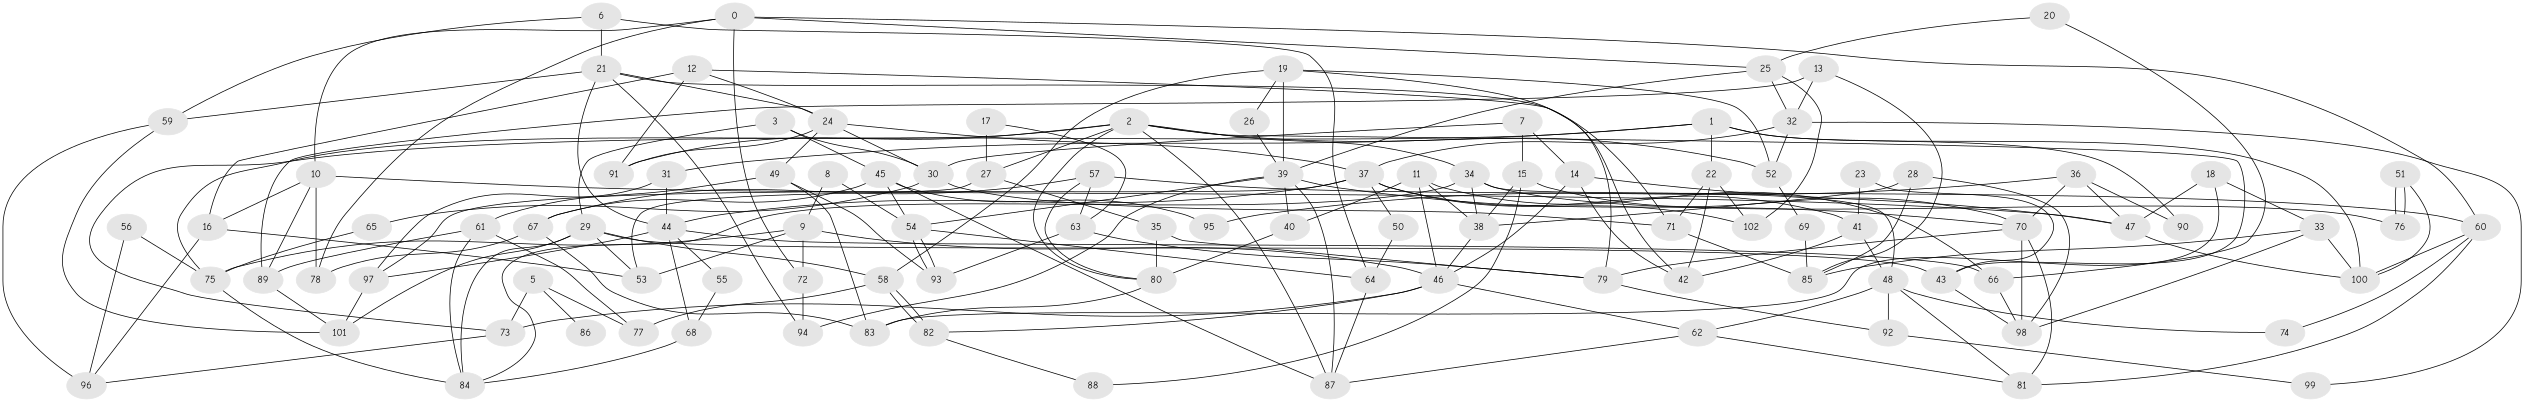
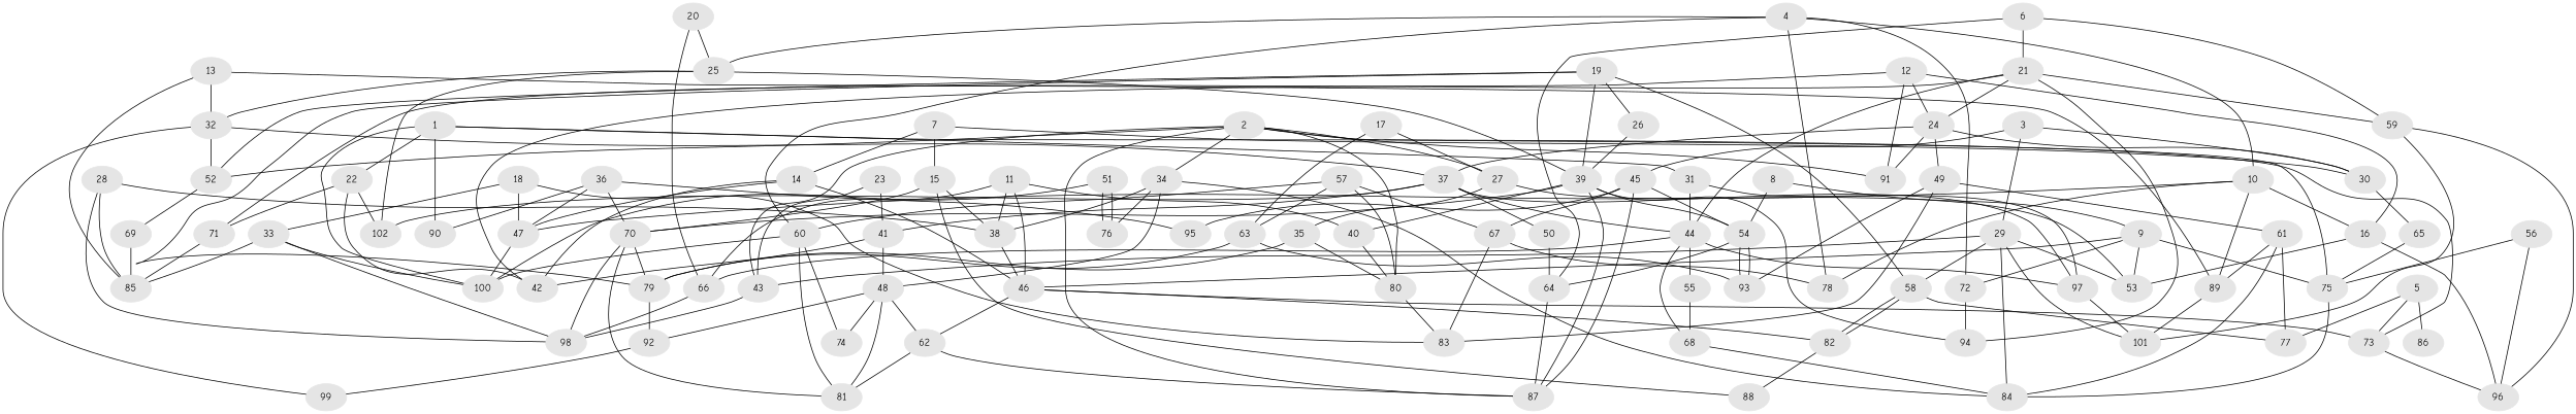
  graph {
    fontname="Comic Neue"
    node [color=gray90 fontname="Comic Neue" style=filled]
    edge [fontname="Comic Neue"]
    1
    22
    31
    73
    90
    100
    42
    71
    102
    44
    97
    96
    2
    27
    34
    43
    52
    75
    80
    87
    91
    53
    35
    38
    84
    48
    76
    98
    69
    83
    3
    29
    30
    45
    58
    101
    65
    54
    95
    67
-   4 [label=0]
+   4
    10
    25
    60
    72
    78
    16
    47
    89
    32
    39
    74
    81
    94
    5
    77
    86
    6
    21
    59
    64
    24
    7
    14
    15
    46
    70
    88
    8
    9
    93
    62
    82
    11
    40
    66
    12
    37
    49
    13
    85
    99
    79
    17
    63
    18
    33
    19
    26
    92
    20
    55
    68
    23
    41
    50
    61
    28
    36
    51
    56
    57
    1 -- 22
    1 -- 31
    1 -- 73
    1 -- 90
    1 -- 100
    22 -- 42
    22 -- 71
    22 -- 102
    31 -- 44
    31 -- 97
    73 -- 96
    71 -- 85
    44 -- 97
    44 -- 66
    44 -- 55
    44 -- 68
    97 -- 101
    2 -- 27
    2 -- 34
    2 -- 43
    2 -- 52
    2 -- 75
    2 -- 80
    2 -- 87
    2 -- 91
    27 -- 53
    27 -- 35
    34 -- 38
    34 -- 84
    34 -- 48
    34 -- 76
    43 -- 98
    52 -- 69
    75 -- 84
    80 -- 83
    35 -- 80
    35 -- 79
    38 -- 46
    48 -- 74
    48 -- 81
    48 -- 62
    48 -- 92
    69 -- 85
    3 -- 29
    3 -- 30
    3 -- 45
    29 -- 43
    29 -- 53
    29 -- 84
    29 -- 58
    29 -- 101
-   30 -- 71
    30 -- 65
    45 -- 87
    45 -- 54
    45 -- 95
    45 -- 67
    58 -- 77
    58 -- 82
    58 -- 82
    65 -- 75
    54 -- 64
    54 -- 93
    54 -- 93
    67 -- 83
    67 -- 78
    4 -- 10
    4 -- 25
    4 -- 60
    4 -- 72
    4 -- 78
    10 -- 78
    10 -- 16
    10 -- 47
    10 -- 89
    25 -- 102
    25 -- 32
    25 -- 39
    60 -- 100
    60 -- 74
    60 -- 81
    72 -- 94
    16 -- 96
    16 -- 53
    47 -- 100
    89 -- 101
    32 -- 52
    32 -- 37
    32 -- 99
    39 -- 87
    39 -- 54
    39 -- 94
    39 -- 70
    39 -- 40
    5 -- 73
    5 -- 77
    5 -- 86
    6 -- 21
    6 -- 59
    6 -- 64
    21 -- 71
    21 -- 44
    21 -- 94
    21 -- 59
    21 -- 24
    59 -- 96
    59 -- 101
    64 -- 87
    24 -- 91
    24 -- 30
    24 -- 37
    24 -- 49
    7 -- 30
    7 -- 14
    7 -- 15
    14 -- 42
    14 -- 47
    14 -- 46
    15 -- 38
    15 -- 70
    15 -- 88
    46 -- 73
    46 -- 62
    46 -- 82
    70 -- 98
    70 -- 81
    70 -- 79
    8 -- 54
    8 -- 9
    9 -- 75
    9 -- 53
    9 -- 72
    9 -- 46
    62 -- 87
    62 -- 81
    82 -- 88
    11 -- 38
    11 -- 46
    11 -- 40
    11 -- 66
    40 -- 80
    66 -- 98
    12 -- 42
    12 -- 91
    12 -- 16
    12 -- 24
    37 -- 102
    37 -- 44
    37 -- 97
    37 -- 41
    37 -- 50
    49 -- 83
    49 -- 93
    49 -- 61
    13 -- 89
    13 -- 32
    13 -- 85
    79 -- 92
    17 -- 27
    17 -- 63
    63 -- 93
    63 -- 79
    18 -- 83
    18 -- 47
    18 -- 33
    33 -- 100
    33 -- 98
    33 -- 85
    19 -- 52
    19 -- 58
    19 -- 39
    19 -- 79
    19 -- 26
    26 -- 39
    92 -- 99
    20 -- 25
    20 -- 66
    55 -- 68
    68 -- 84
    23 -- 43
    23 -- 41
    41 -- 42
    41 -- 48
    50 -- 64
    61 -- 84
    61 -- 89
    61 -- 77
    28 -- 38
    28 -- 98
    28 -- 85
    36 -- 90
    36 -- 95
    36 -- 47
    36 -- 70
    51 -- 100
    51 -- 76
    51 -- 76
    56 -- 96
    56 -- 75
    57 -- 80
    57 -- 67
    57 -- 60
    57 -- 63
  }
